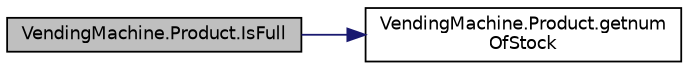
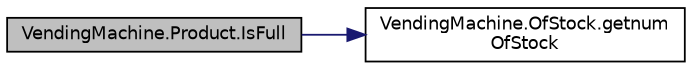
  digraph {
    rankdir=LR
    node [color=black fontname=Helvetica fontsize=10 shape=record style=filled]
    n1 [fillcolor=grey75 fontcolor=black height=0.2 label="VendingMachine.Product.IsFull" width=0.4]
-   n2 [fillcolor=white height=0.2 label="VendingMachine.Product.getnum\lOfStock" width=0.4]
+   n2 [fillcolor=white height=0.2 label="VendingMachine.OfStock.getnum\lOfStock" width=0.4]
    n1 -> n2 [color=midnightblue fontname=Helvetica fontsize=10 labelfontname=Helvetica labelfontsize=10 style=solid]
  }
